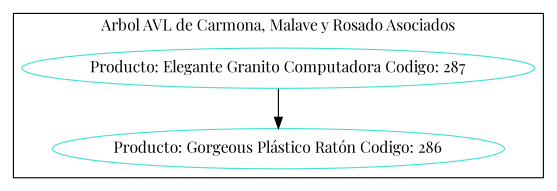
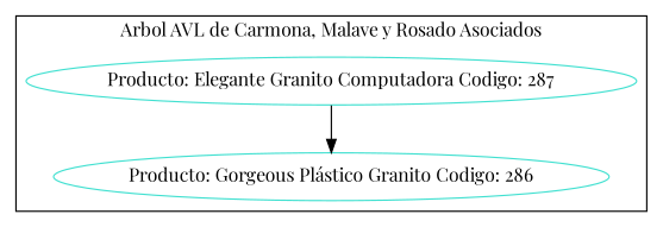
  digraph {
    fontname="Playfair Display"
    node [color=turquoise fontname="Playfair Display"]
    n1 [label="Producto: Elegante Granito Computadora Codigo: 287"]
-   n2 [label="Producto: Gorgeous Plástico Ratón Codigo: 286"]
+   n2 [label="Producto: Gorgeous Plástico Granito Codigo: 286"]
    subgraph cluster_1 {
      color=black
      label="Arbol AVL de Carmona, Malave y Rosado Asociados"
      n1
      n2
    }
    n1 -> n2 [fontname="Playfair Display"]
  }
